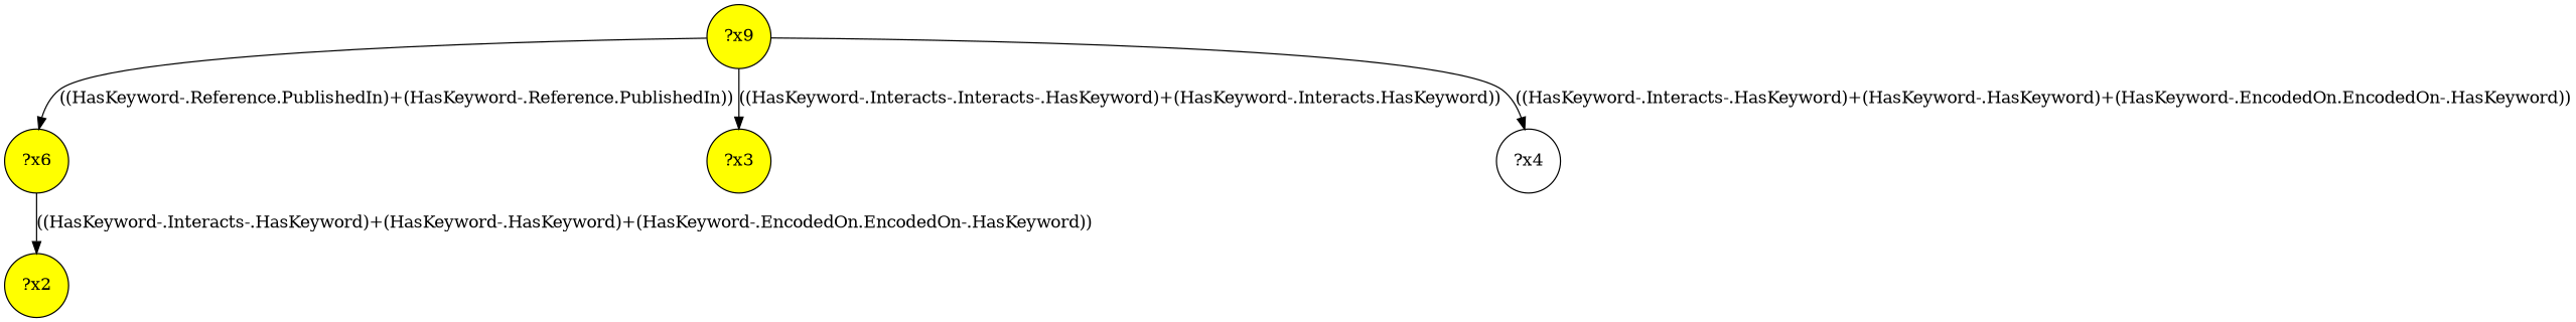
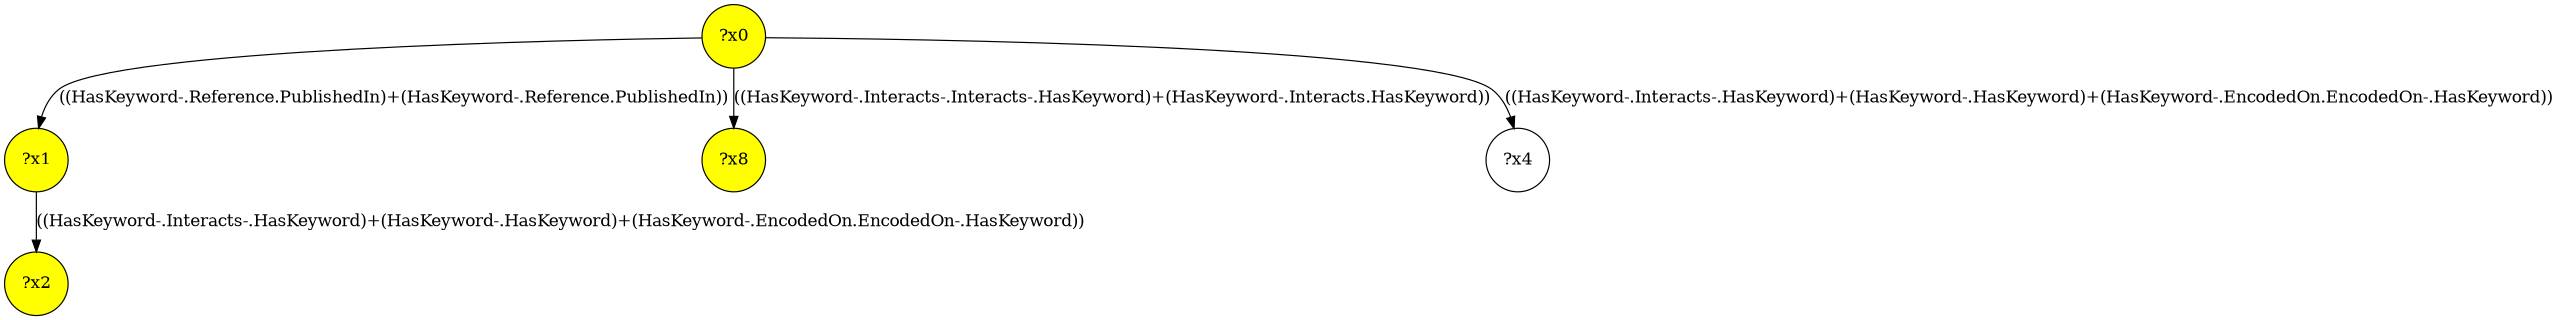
  digraph {
    node [fillcolor=yellow shape=circle style="filled,"]
-   n1 [label="?x6"]
+   n1 [label="?x1"]
    n2 [label="?x2"]
-   n3 [label="?x9"]
-   n4 [label="?x3"]
+   n3 [label="?x0"]
+   n4 [label="?x8"]
    n5 [label="?x4" fillcolor="" style=""]
    n1 -> n2 [label="((HasKeyword-.Interacts-.HasKeyword)+(HasKeyword-.HasKeyword)+(HasKeyword-.EncodedOn.EncodedOn-.HasKeyword))"]
    n3 -> n1 [label="((HasKeyword-.Reference.PublishedIn)+(HasKeyword-.Reference.PublishedIn))"]
    n3 -> n4 [label="((HasKeyword-.Interacts-.Interacts-.HasKeyword)+(HasKeyword-.Interacts.HasKeyword))"]
    n3 -> n5 [label="((HasKeyword-.Interacts-.HasKeyword)+(HasKeyword-.HasKeyword)+(HasKeyword-.EncodedOn.EncodedOn-.HasKeyword))"]
  }
